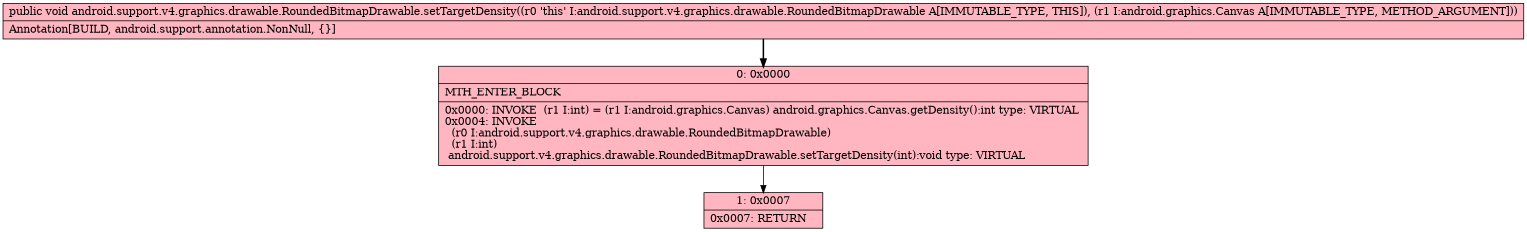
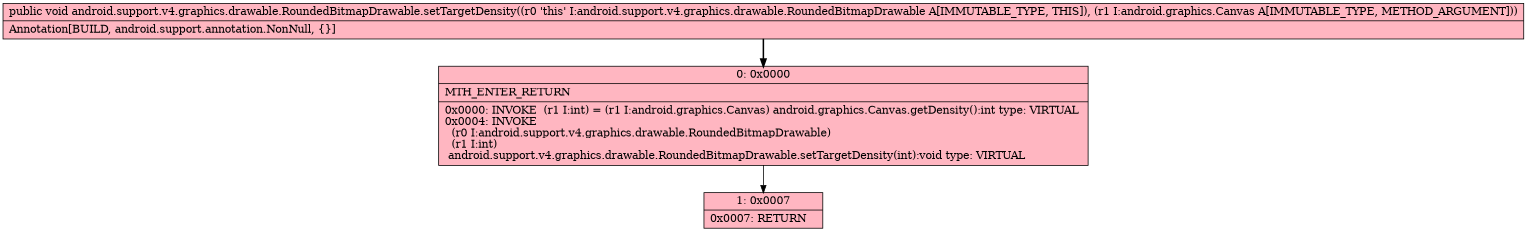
  digraph {
    node [shape=record style=filled fillcolor=lightpink]
-   n1 [label="{0\:\ 0x0000|MTH_ENTER_BLOCK\l|0x0000: INVOKE  (r1 I:int) = (r1 I:android.graphics.Canvas) android.graphics.Canvas.getDensity():int type: VIRTUAL \l0x0004: INVOKE  \l  (r0 I:android.support.v4.graphics.drawable.RoundedBitmapDrawable)\l  (r1 I:int)\l android.support.v4.graphics.drawable.RoundedBitmapDrawable.setTargetDensity(int):void type: VIRTUAL \l}"]
+   n1 [label="{0\:\ 0x0000|MTH_ENTER_RETURN\l|0x0000: INVOKE  (r1 I:int) = (r1 I:android.graphics.Canvas) android.graphics.Canvas.getDensity():int type: VIRTUAL \l0x0004: INVOKE  \l  (r0 I:android.support.v4.graphics.drawable.RoundedBitmapDrawable)\l  (r1 I:int)\l android.support.v4.graphics.drawable.RoundedBitmapDrawable.setTargetDensity(int):void type: VIRTUAL \l}"]
    n2 [label="{1\:\ 0x0007|0x0007: RETURN   \l}"]
    n3 [label="{public void android.support.v4.graphics.drawable.RoundedBitmapDrawable.setTargetDensity((r0 'this' I:android.support.v4.graphics.drawable.RoundedBitmapDrawable A[IMMUTABLE_TYPE, THIS]), (r1 I:android.graphics.Canvas A[IMMUTABLE_TYPE, METHOD_ARGUMENT]))  | Annotation[BUILD, android.support.annotation.NonNull, \{\}]\l}"]
    n1 -> n2 [style=solid]
    n3 -> n1 [style=bold]
  }
